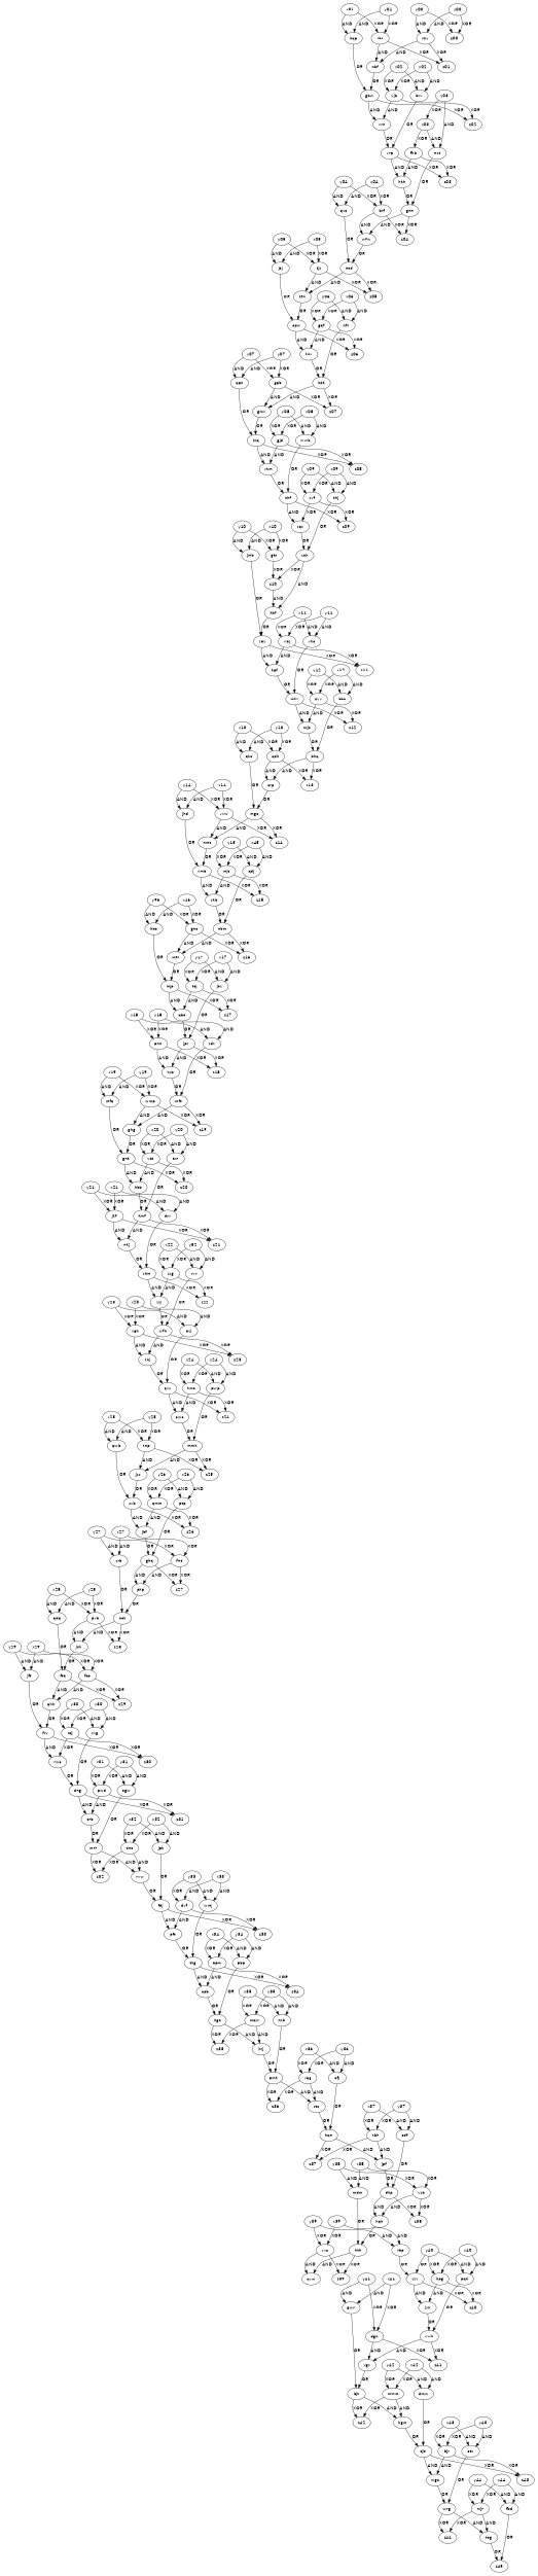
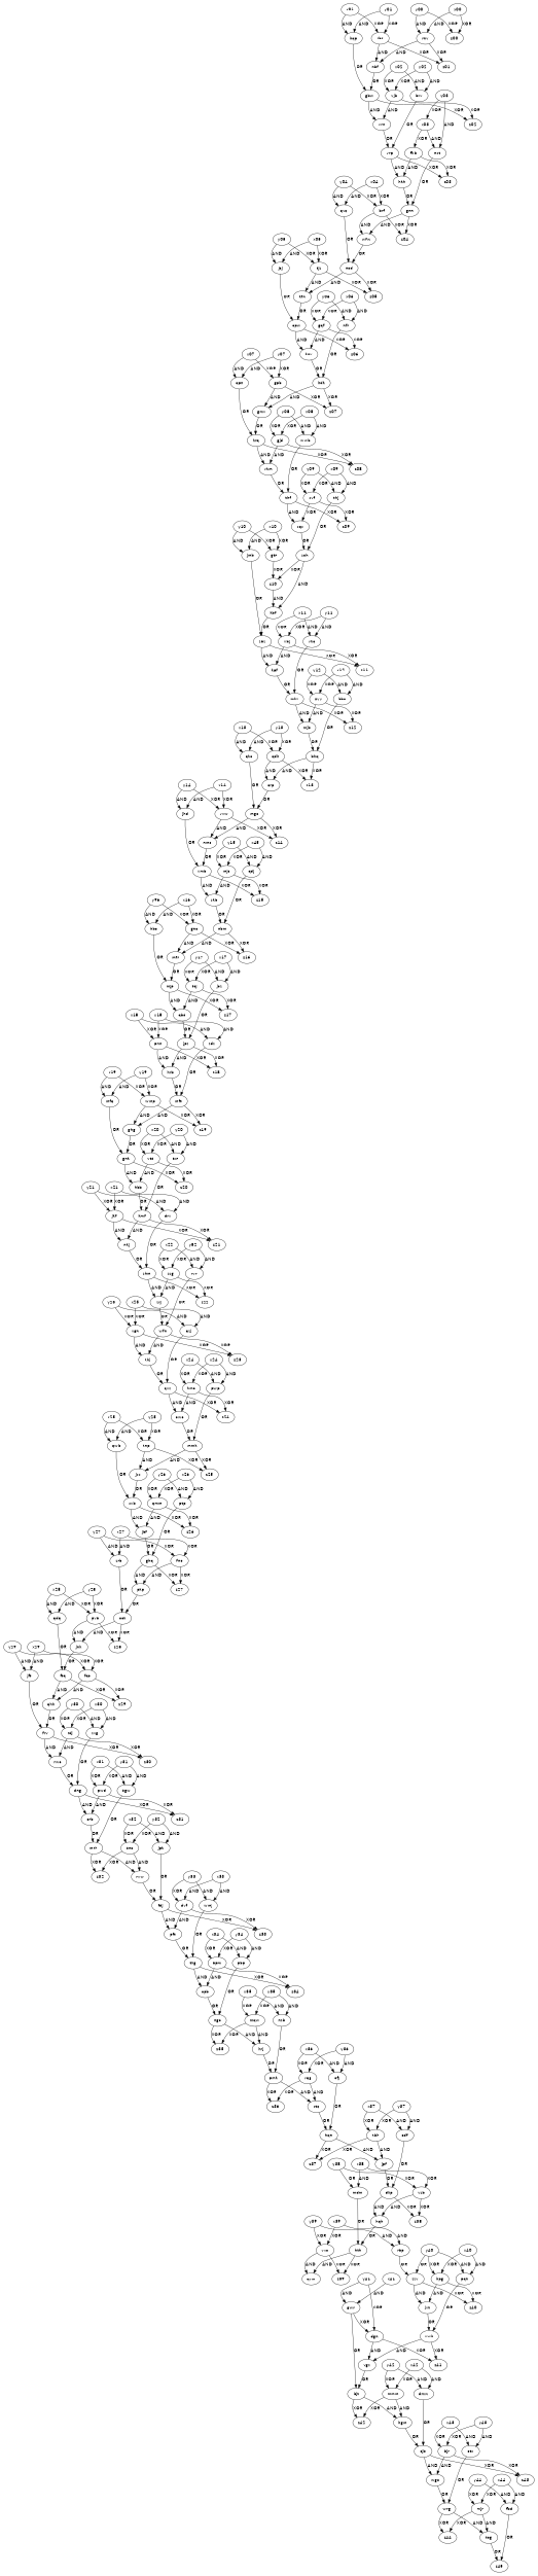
  digraph {
    fontname=Lato
    node [fontname=Lato]
    edge [fontname=Lato]
    n1 [label=mrh]
    n2 [label=z32]
    n3 [label=rvw]
    n4 [label=fdj]
    n5 [label=bnc]
    n6 [label=y14]
    n7 [label=vvw]
    n8 [label=jhd]
    n9 [label=z14]
    n10 [label=nmq]
    n11 [label=vmb]
    n12 [label=x14]
    n13 [label=bjt]
    n14 [label=z42]
    n15 [label=hgm]
    n16 [label=cjb]
    n17 [label=mmm]
    n18 [label=y41]
    n19 [label=gwr]
    n20 [label=dgn]
    n21 [label=vgs]
    n22 [label=z41]
    n23 [label=x41]
    n24 [label=sbs]
    n25 [label=kpf]
    n26 [label=z11]
    n27 [label=mks]
    n28 [label=vbj]
    n29 [label=mjb]
    n30 [label=z12]
    n31 [label=x01]
    n32 [label=rbr]
    n33 [label=hqp]
    n34 [label=z01]
    n35 [label=nbf]
    n36 [label=gbw]
    n37 [label=y01]
    n38 [label=jkf]
    n39 [label=z21]
    n40 [label=nkj]
    n41 [label=shm]
    n42 [label=kmf]
    n43 [label=x25]
    n44 [label=knp]
    n45 [label=qwb]
    n46 [label=jss]
    n47 [label=z25]
    n48 [label=svb]
    n49 [label=y25]
    n50 [label=y05]
    n51 [label=jcj]
    n52 [label=tjs]
    n53 [label=cpw]
    n54 [label=z05]
    n55 [label=kfn]
    n56 [label=x05]
    n57 [label=knv]
    n58 [label=z06]
    n59 [label=qpn]
    n60 [label=krq]
    n61 [label=vkm]
    n62 [label=z08]
    n63 [label=gmv]
    n64 [label=thf]
    n65 [label=x19]
    n66 [label=mfq]
    n67 [label=wmp]
    n68 [label=gnk]
    n69 [label=z19]
    n70 [label=ghg]
    n71 [label=y19]
    n72 [label=hbb]
    n73 [label=z20]
    n74 [label=pft]
    n75 [label=z33]
    n76 [label=wrg]
    n77 [label=z44]
    n78 [label=tcg]
    n79 [label=z45]
    n80 [label=mjr]
    n81 [label=y10]
    n82 [label=gtn]
    n83 [label=jmb]
    n84 [label=z10]
    n85 [label=x10]
    n86 [label=kbf]
    n87 [label=y42]
    n88 [label=dmw]
    n89 [label=x42]
    n90 [label=wgc]
    n91 [label=z43]
    n92 [label=wmj]
    n93 [label=tkg]
    n94 [label=cpb]
    n95 [label=z34]
    n96 [label=ngc]
    n97 [label=x13]
    n98 [label=qkc]
    n99 [label=qdh]
    n100 [label=mgc]
    n101 [label=crp]
    n102 [label=z13]
    n103 [label=y13]
    n104 [label=pmk]
    n105 [label=z36]
    n106 [label=stq]
    n107 [label=hqn]
    n108 [label=vqg]
    n109 [label=fbd]
    n110 [label=y33]
    n111 [label=dvf]
    n112 [label=x33]
    n113 [label=sqs]
    n114 [label=sch]
    n115 [label=thj]
    n116 [label=y96]
    n117 [label=hbc]
    n118 [label=gnc]
    n119 [label=mjp]
    n120 [label=mfr]
    n121 [label=z16]
    n122 [label=x16]
    n123 [label=qbd]
    n124 [label=z17]
    n125 [label=y09]
    n126 [label=svf]
    n127 [label=z09]
    n128 [label=x09]
    n129 [label=bhq]
    n130 [label=bbc]
    n131 [label=x34]
    n132 [label=pbp]
    n133 [label=bpm]
    n134 [label=y34]
    n135 [label=z35]
    n136 [label=hrj]
    n137 [label=y44]
    n138 [label=x44]
    n139 [label=x28]
    n140 [label=pvb]
    n141 [label=qdq]
    n142 [label=jnk]
    n143 [label=z28]
    n144 [label=ftq]
    n145 [label=y28]
    n146 [label=vgn]
    n147 [label=khj]
    n148 [label=z23]
    n149 [label=qvs]
    n150 [label=wfn]
    n151 [label=cwc]
    n152 [label=z24]
    n153 [label=rwc]
    n154 [label=dng]
    n155 [label=crb]
    n156 [label=z31]
    n157 [label=svg]
    n158 [label=y29]
    n159 [label=fqc]
    n160 [label=jft]
    n161 [label=z29]
    n162 [label=qhh]
    n163 [label=frv]
    n164 [label=x29]
    n165 [label=z37]
    n166 [label=jpf]
    n167 [label=rnv]
    n168 [label=x37]
    n169 [label=kbh]
    n170 [label=cdf]
    n171 [label=dkp]
    n172 [label=y37]
    n173 [label=x35]
    n174 [label=nsb]
    n175 [label=mqw]
    n176 [label=y35]
    n177 [label=y21]
    n178 [label=drv]
    n179 [label=x21]
    n180 [label=y39]
    n181 [label=vvc]
    n182 [label=rbp]
    n183 [label=qvm]
    n184 [label=z39]
    n185 [label=ssv]
    n186 [label=x39]
    n187 [label=y12]
    n188 [label=nvv]
    n189 [label=x12]
    n190 [label=bgw]
    n191 [label=cfj]
    n192 [label=skb]
    n193 [label=nbm]
    n194 [label=qdj]
    n195 [label=x24]
    n196 [label=pwp]
    n197 [label=kmc]
    n198 [label=mmk]
    n199 [label=y24]
    n200 [label=x07]
    n201 [label=gpb]
    n202 [label=z07]
    n203 [label=y07]
    n204 [label=qsj]
    n205 [label=y30]
    n206 [label=rdj]
    n207 [label=z30]
    n208 [label=x30]
    n209 [label=x20]
    n210 [label=vtd]
    n211 [label=tsn]
    n212 [label=y20]
    n213 [label=qmm]
    n214 [label=z26]
    n215 [label=jbf]
    n216 [label=ghq]
    n217 [label=cct]
    n218 [label=y06]
    n219 [label=nfr]
    n220 [label=gqf]
    n221 [label=hdk]
    n222 [label=x06]
    n223 [label=srj]
    n224 [label=rvr]
    n225 [label=y04]
    n226 [label=brf]
    n227 [label=qvq]
    n228 [label=wfw]
    n229 [label=z04]
    n230 [label=ncd]
    n231 [label=x04]
    n232 [label=z22]
    n233 [label=x22]
    n234 [label=ssg]
    n235 [label=y82]
    n236 [label=y27]
    n237 [label=srb]
    n238 [label=fnc]
    n239 [label=z27]
    n240 [label=pkp]
    n241 [label=x27]
    n242 [label=hth]
    n243 [label=jvt]
    n244 [label=z40]
    n245 [label=mdm]
    n246 [label=hqh]
    n247 [label=bjr]
    n248 [label=prm]
    n249 [label=z18]
    n250 [label=hrb]
    n251 [label=mft]
    n252 [label=jps]
    n253 [label=hpg]
    n254 [label=vwh]
    n255 [label=z02]
    n256 [label=vrn]
    n257 [label=vrp]
    n258 [label=vjb]
    n259 [label=ptp]
    n260 [label=hkh]
    n261 [label=gnn]
    n262 [label=nst]
    n263 [label=fkb]
    n264 [label=z03]
    n265 [label=y17]
    n266 [label=jcs]
    n267 [label=tcj]
    n268 [label=x17]
    n269 [label=bsv]
    n270 [label=jpk]
    n271 [label=x11]
    n272 [label=vkq]
    n273 [label=y11]
    n274 [label=y08]
    n275 [label=wwb]
    n276 [label=gjd]
    n277 [label=x08]
    n278 [label=y15]
    n279 [label=mjc]
    n280 [label=z15]
    n281 [label=x45]
    n282 [label=x32]
    n283 [label=y32]
    n284 [label=x43]
    n285 [label=cts]
    n286 [label=y43]
    n287 [label=y40]
    n288 [label=pqh]
    n289 [label=x40]
    n290 [label=x02]
    n291 [label=y02]
    n292 [label=z38]
    n293 [label=x36]
    n294 [label=y36]
    n295 [label=y38]
    n296 [label=vsb]
    n297 [label=x38]
    n298 [label=y23]
    n299 [label=x23]
    n300 [label=x18]
    n301 [label=sds]
    n302 [label=y18]
    n303 [label=y26]
    n304 [label=x26]
    n305 [label=pwd]
    n306 [label=y03]
    n307 [label=x03]
    n308 [label=x31]
    n309 [label=y31]
    n310 [label=y00]
    n311 [label=z00]
    n312 [label=x00]
    n1 -> n2 [label=XOR]
    n1 -> n3 [label=AND]
    n3 -> n4 [label=OR]
    n4 -> n74 [label=AND]
    n4 -> n75 [label=XOR]
    n5 -> n2 [label=XOR]
    n5 -> n3 [label=AND]
    n6 -> n7 [label=XOR]
    n6 -> n8 [label=AND]
    n7 -> n9 [label=XOR]
    n7 -> n10 [label=AND]
    n8 -> n11 [label=OR]
    n10 -> n11 [label=OR]
    n11 -> n192 [label=AND]
    n11 -> n280 [label=XOR]
    n12 -> n7 [label=XOR]
    n12 -> n8 [label=AND]
    n13 -> n14 [label=XOR]
    n13 -> n15 [label=AND]
    n15 -> n16 [label=OR]
    n16 -> n90 [label=AND]
    n16 -> n91 [label=XOR]
    n17 -> n14 [label=XOR]
    n17 -> n15 [label=AND]
    n18 -> n19 [label=AND]
    n18 -> n20 [label=XOR]
    n19 -> n13 [label=OR]
    n20 -> n21 [label=AND]
    n20 -> n22 [label=XOR]
    n21 -> n13 [label=OR]
    n23 -> n19 [label=AND]
-   n23 -> n20 [label=XOR]
+   n19 -> n20 [label=XOR]
    n24 -> n25 [label=AND]
    n24 -> n26 [label=XOR]
    n25 -> n27 [label=OR]
    n27 -> n29 [label=AND]
    n27 -> n30 [label=XOR]
    n28 -> n25 [label=AND]
    n28 -> n26 [label=XOR]
    n29 -> n129 [label=OR]
    n31 -> n32 [label=XOR]
    n31 -> n33 [label=AND]
    n32 -> n34 [label=XOR]
    n32 -> n35 [label=AND]
    n33 -> n36 [label=OR]
    n35 -> n36 [label=OR]
    n36 -> n255 [label=XOR]
    n36 -> n256 [label=AND]
    n37 -> n32 [label=XOR]
    n37 -> n33 [label=AND]
    n38 -> n39 [label=XOR]
    n38 -> n40 [label=AND]
    n40 -> n41 [label=OR]
    n41 -> n223 [label=AND]
    n41 -> n232 [label=XOR]
    n42 -> n39 [label=XOR]
    n42 -> n40 [label=AND]
    n43 -> n44 [label=XOR]
    n43 -> n45 [label=AND]
    n44 -> n46 [label=AND]
    n44 -> n47 [label=XOR]
    n45 -> n48 [label=OR]
    n46 -> n48 [label=OR]
    n48 -> n214 [label=XOR]
    n48 -> n215 [label=AND]
    n49 -> n44 [label=XOR]
    n49 -> n45 [label=AND]
    n50 -> n51 [label=AND]
    n50 -> n52 [label=XOR]
    n51 -> n53 [label=OR]
    n52 -> n54 [label=XOR]
    n52 -> n55 [label=AND]
    n53 -> n57 [label=AND]
    n53 -> n58 [label=XOR]
    n55 -> n53 [label=OR]
    n56 -> n51 [label=AND]
    n56 -> n52 [label=XOR]
    n57 -> n221 [label=OR]
    n59 -> n60 [label=OR]
    n60 -> n61 [label=AND]
    n60 -> n62 [label=XOR]
    n61 -> n64 [label=OR]
    n63 -> n60 [label=OR]
    n64 -> n113 [label=AND]
    n64 -> n127 [label=XOR]
    n65 -> n66 [label=AND]
    n65 -> n67 [label=XOR]
    n66 -> n68 [label=OR]
    n67 -> n69 [label=XOR]
    n67 -> n70 [label=AND]
    n68 -> n72 [label=AND]
    n68 -> n73 [label=XOR]
    n70 -> n68 [label=OR]
    n71 -> n66 [label=AND]
    n71 -> n67 [label=XOR]
    n72 -> n42 [label=OR]
    n74 -> n93 [label=OR]
    n76 -> n77 [label=XOR]
    n76 -> n78 [label=AND]
    n78 -> n79 [label=OR]
    n80 -> n77 [label=XOR]
    n80 -> n78 [label=AND]
    n81 -> n82 [label=XOR]
    n81 -> n83 [label=AND]
    n82 -> n84 [label=XOR]
    n83 -> n24 [label=OR]
    n84 -> n86 [label=AND]
    n85 -> n82 [label=XOR]
    n85 -> n83 [label=AND]
    n86 -> n24 [label=OR]
    n87 -> n17 [label=XOR]
    n87 -> n88 [label=AND]
    n88 -> n16 [label=OR]
    n89 -> n17 [label=XOR]
    n89 -> n88 [label=AND]
    n90 -> n76 [label=OR]
    n92 -> n93 [label=OR]
    n93 -> n94 [label=AND]
    n93 -> n95 [label=XOR]
    n94 -> n96 [label=OR]
    n96 -> n135 [label=XOR]
    n96 -> n136 [label=AND]
    n97 -> n98 [label=AND]
    n97 -> n99 [label=XOR]
    n98 -> n100 [label=OR]
    n99 -> n101 [label=AND]
    n99 -> n102 [label=XOR]
    n100 -> n9 [label=XOR]
    n100 -> n10 [label=AND]
    n101 -> n100 [label=OR]
    n103 -> n98 [label=AND]
    n103 -> n99 [label=XOR]
    n104 -> n105 [label=XOR]
    n104 -> n106 [label=AND]
    n106 -> n107 [label=OR]
    n107 -> n165 [label=XOR]
    n107 -> n166 [label=AND]
    n108 -> n105 [label=XOR]
    n108 -> n106 [label=AND]
    n109 -> n79 [label=OR]
    n110 -> n92 [label=AND]
    n110 -> n111 [label=XOR]
    n111 -> n74 [label=AND]
    n111 -> n75 [label=XOR]
    n112 -> n92 [label=AND]
    n112 -> n111 [label=AND]
    n113 -> n114 [label=OR]
    n114 -> n84 [label=XOR]
    n114 -> n86 [label=AND]
    n115 -> n114 [label=OR]
    n116 -> n117 [label=AND]
    n116 -> n118 [label=XOR]
    n117 -> n119 [label=OR]
    n118 -> n120 [label=AND]
    n118 -> n121 [label=XOR]
    n119 -> n123 [label=AND]
    n119 -> n124 [label=XOR]
    n120 -> n119 [label=OR]
    n122 -> n117 [label=AND]
    n122 -> n118 [label=XOR]
    n123 -> n252 [label=OR]
    n125 -> n115 [label=AND]
    n125 -> n126 [label=XOR]
    n126 -> n113 [label=XOR]
    n126 -> n127 [label=XOR]
    n128 -> n115 [label=AND]
    n128 -> n126 [label=XOR]
    n129 -> n101 [label=AND]
    n129 -> n102 [label=XOR]
    n130 -> n129 [label=OR]
    n131 -> n132 [label=AND]
    n131 -> n133 [label=XOR]
    n132 -> n96 [label=OR]
    n133 -> n94 [label=AND]
    n133 -> n95 [label=XOR]
    n134 -> n132 [label=AND]
    n134 -> n133 [label=XOR]
    n136 -> n104 [label=OR]
    n137 -> n80 [label=XOR]
    n137 -> n109 [label=AND]
    n138 -> n80 [label=XOR]
    n138 -> n109 [label=AND]
    n139 -> n140 [label=XOR]
    n139 -> n141 [label=AND]
    n140 -> n142 [label=AND]
    n140 -> n143 [label=XOR]
    n141 -> n144 [label=OR]
    n142 -> n144 [label=OR]
    n144 -> n161 [label=XOR]
    n144 -> n162 [label=AND]
    n145 -> n140 [label=XOR]
    n145 -> n141 [label=AND]
    n146 -> n147 [label=AND]
    n146 -> n148 [label=XOR]
    n147 -> n149 [label=OR]
    n149 -> n151 [label=AND]
    n149 -> n152 [label=XOR]
    n150 -> n147 [label=AND]
    n150 -> n148 [label=XOR]
    n151 -> n198 [label=OR]
    n153 -> n154 [label=OR]
    n154 -> n155 [label=AND]
    n154 -> n156 [label=XOR]
    n155 -> n1 [label=OR]
    n157 -> n154 [label=OR]
    n158 -> n159 [label=XOR]
    n158 -> n160 [label=AND]
    n159 -> n161 [label=XOR]
    n159 -> n162 [label=AND]
    n160 -> n163 [label=OR]
    n162 -> n163 [label=OR]
    n163 -> n153 [label=AND]
    n163 -> n207 [label=XOR]
    n164 -> n159 [label=XOR]
    n164 -> n160 [label=AND]
    n166 -> n171 [label=OR]
    n167 -> n34 [label=XOR]
    n167 -> n35 [label=AND]
    n168 -> n169 [label=XOR]
    n168 -> n170 [label=AND]
    n169 -> n165 [label=XOR]
    n169 -> n166 [label=AND]
    n170 -> n171 [label=OR]
    n171 -> n246 [label=AND]
    n171 -> n292 [label=XOR]
    n172 -> n169 [label=XOR]
    n172 -> n170 [label=AND]
    n173 -> n174 [label=AND]
    n173 -> n175 [label=XOR]
    n174 -> n104 [label=OR]
    n175 -> n135 [label=XOR]
    n175 -> n136 [label=AND]
    n176 -> n174 [label=AND]
    n176 -> n175 [label=XOR]
    n177 -> n38 [label=XOR]
    n177 -> n178 [label=AND]
    n178 -> n41 [label=OR]
    n179 -> n38 [label=XOR]
    n179 -> n178 [label=AND]
    n180 -> n181 [label=XOR]
    n180 -> n182 [label=AND]
    n181 -> n183 [label=AND]
    n181 -> n184 [label=XOR]
    n182 -> n185 [label=OR]
    n185 -> n243 [label=AND]
    n185 -> n244 [label=XOR]
    n186 -> n181 [label=XOR]
    n186 -> n182 [label=AND]
    n187 -> n130 [label=AND]
    n187 -> n188 [label=XOR]
    n188 -> n29 [label=AND]
    n188 -> n30 [label=XOR]
    n189 -> n130 [label=AND]
    n189 -> n188 [label=XOR]
    n190 -> n1 [label=OR]
    n191 -> n107 [label=OR]
    n192 -> n193 [label=OR]
    n193 -> n120 [label=AND]
    n193 -> n121 [label=XOR]
    n194 -> n193 [label=OR]
    n195 -> n196 [label=AND]
    n195 -> n197 [label=XOR]
    n196 -> n198 [label=OR]
    n197 -> n151 [label=AND]
    n197 -> n152 [label=XOR]
    n198 -> n46 [label=AND]
    n198 -> n47 [label=XOR]
    n199 -> n196 [label=AND]
    n199 -> n197 [label=XOR]
    n200 -> n59 [label=AND]
    n200 -> n201 [label=XOR]
    n201 -> n63 [label=AND]
    n201 -> n202 [label=XOR]
    n203 -> n59 [label=AND]
    n203 -> n201 [label=XOR]
    n204 -> n149 [label=OR]
    n205 -> n157 [label=AND]
    n205 -> n206 [label=XOR]
-   n206 -> n153 [label=XOR]
+   n206 -> n153 [label=AND]
    n206 -> n207 [label=XOR]
    n208 -> n157 [label=AND]
    n208 -> n206 [label=XOR]
    n209 -> n210 [label=XOR]
    n209 -> n211 [label=AND]
    n210 -> n72 [label=AND]
    n210 -> n73 [label=XOR]
    n211 -> n42 [label=OR]
    n212 -> n210 [label=XOR]
    n212 -> n211 [label=AND]
    n213 -> n214 [label=XOR]
    n213 -> n215 [label=AND]
    n215 -> n216 [label=OR]
    n216 -> n239 [label=XOR]
    n216 -> n240 [label=AND]
    n217 -> n142 [label=AND]
    n217 -> n143 [label=XOR]
    n218 -> n219 [label=AND]
    n218 -> n220 [label=XOR]
    n219 -> n221 [label=OR]
    n220 -> n57 [label=AND]
    n220 -> n58 [label=XOR]
    n221 -> n63 [label=AND]
    n221 -> n202 [label=XOR]
    n222 -> n219 [label=AND]
    n222 -> n220 [label=XOR]
    n223 -> n150 [label=OR]
    n224 -> n150 [label=OR]
    n225 -> n226 [label=XOR]
    n225 -> n227 [label=AND]
    n226 -> n228 [label=AND]
    n226 -> n229 [label=XOR]
    n227 -> n230 [label=OR]
    n228 -> n230 [label=OR]
    n230 -> n54 [label=XOR]
    n230 -> n55 [label=AND]
    n231 -> n226 [label=XOR]
    n231 -> n227 [label=AND]
    n233 -> n224 [label=AND]
    n233 -> n234 [label=XOR]
    n234 -> n223 [label=AND]
    n234 -> n232 [label=XOR]
    n235 -> n224 [label=AND]
    n235 -> n234 [label=XOR]
    n236 -> n237 [label=AND]
    n236 -> n238 [label=XOR]
    n237 -> n217 [label=OR]
    n238 -> n239 [label=XOR]
    n238 -> n240 [label=AND]
    n240 -> n217 [label=OR]
    n241 -> n237 [label=AND]
    n241 -> n238 [label=XOR]
    n242 -> n183 [label=AND]
    n242 -> n184 [label=XOR]
    n243 -> n254 [label=OR]
    n245 -> n242 [label=OR]
    n246 -> n242 [label=OR]
    n247 -> n90 [label=AND]
    n247 -> n91 [label=XOR]
    n248 -> n249 [label=XOR]
    n248 -> n250 [label=AND]
    n250 -> n251 [label=OR]
    n251 -> n69 [label=XOR]
    n251 -> n70 [label=AND]
    n252 -> n249 [label=XOR]
    n252 -> n250 [label=AND]
    n253 -> n243 [label=AND]
    n253 -> n244 [label=XOR]
    n254 -> n21 [label=AND]
    n254 -> n22 [label=XOR]
    n256 -> n257 [label=OR]
    n257 -> n260 [label=AND]
    n257 -> n264 [label=XOR]
    n258 -> n255 [label=XOR]
    n258 -> n256 [label=AND]
    n259 -> n216 [label=OR]
    n260 -> n261 [label=OR]
    n261 -> n228 [label=AND]
    n261 -> n229 [label=XOR]
    n262 -> n261 [label=OR]
    n263 -> n260 [label=AND]
    n263 -> n264 [label=XOR]
    n265 -> n266 [label=AND]
    n265 -> n267 [label=XOR]
    n266 -> n252 [label=OR]
    n267 -> n123 [label=AND]
    n267 -> n124 [label=XOR]
    n268 -> n266 [label=AND]
    n268 -> n267 [label=XOR]
    n269 -> n257 [label=OR]
    n270 -> n4 [label=OR]
    n271 -> n28 [label=XOR]
    n271 -> n272 [label=AND]
    n272 -> n27 [label=OR]
    n273 -> n28 [label=XOR]
    n273 -> n272 [label=AND]
    n274 -> n275 [label=AND]
    n274 -> n276 [label=XOR]
    n275 -> n64 [label=OR]
    n276 -> n61 [label=AND]
    n276 -> n62 [label=XOR]
    n277 -> n275 [label=AND]
    n277 -> n276 [label=XOR]
    n278 -> n194 [label=AND]
    n278 -> n279 [label=XOR]
    n279 -> n192 [label=AND]
    n279 -> n280 [label=XOR]
    n281 -> n194 [label=AND]
    n281 -> n279 [label=XOR]
    n282 -> n5 [label=XOR]
    n282 -> n270 [label=AND]
    n283 -> n5 [label=XOR]
    n283 -> n270 [label=AND]
    n284 -> n247 [label=XOR]
    n284 -> n285 [label=AND]
    n285 -> n76 [label=OR]
    n286 -> n247 [label=XOR]
    n286 -> n285 [label=AND]
    n287 -> n185 [label=OR]
    n287 -> n253 [label=XOR]
    n287 -> n288 [label=AND]
    n288 -> n254 [label=OR]
    n289 -> n253 [label=XOR]
    n289 -> n288 [label=AND]
    n290 -> n258 [label=XOR]
    n290 -> n269 [label=AND]
    n291 -> n258 [label=XOR]
    n291 -> n269 [label=AND]
    n293 -> n108 [label=XOR]
    n293 -> n191 [label=AND]
    n294 -> n108 [label=XOR]
    n294 -> n191 [label=AND]
-   n295 -> n245 [label=AND]
+   n295 -> n245 [label=OR]
    n295 -> n296 [label=XOR]
    n296 -> n246 [label=AND]
    n296 -> n292 [label=XOR]
    n297 -> n245 [label=AND]
    n297 -> n296 [label=XOR]
    n298 -> n146 [label=XOR]
    n298 -> n204 [label=AND]
    n299 -> n146 [label=XOR]
    n299 -> n204 [label=AND]
    n300 -> n248 [label=XOR]
    n300 -> n301 [label=AND]
    n301 -> n251 [label=OR]
    n302 -> n248 [label=XOR]
    n302 -> n301 [label=AND]
    n303 -> n213 [label=XOR]
    n303 -> n259 [label=AND]
    n304 -> n213 [label=XOR]
    n304 -> n259 [label=AND]
    n305 -> n155 [label=AND]
    n305 -> n156 [label=XOR]
    n306 -> n262 [label=AND]
    n306 -> n307 [label=XOR]
    n307 -> n262 [label=AND]
    n307 -> n263 [label=XOR]
    n308 -> n190 [label=AND]
    n308 -> n305 [label=XOR]
    n309 -> n190 [label=AND]
    n309 -> n305 [label=XOR]
    n310 -> n167 [label=AND]
    n310 -> n311 [label=XOR]
    n312 -> n167 [label=AND]
    n312 -> n311 [label=XOR]
  }
